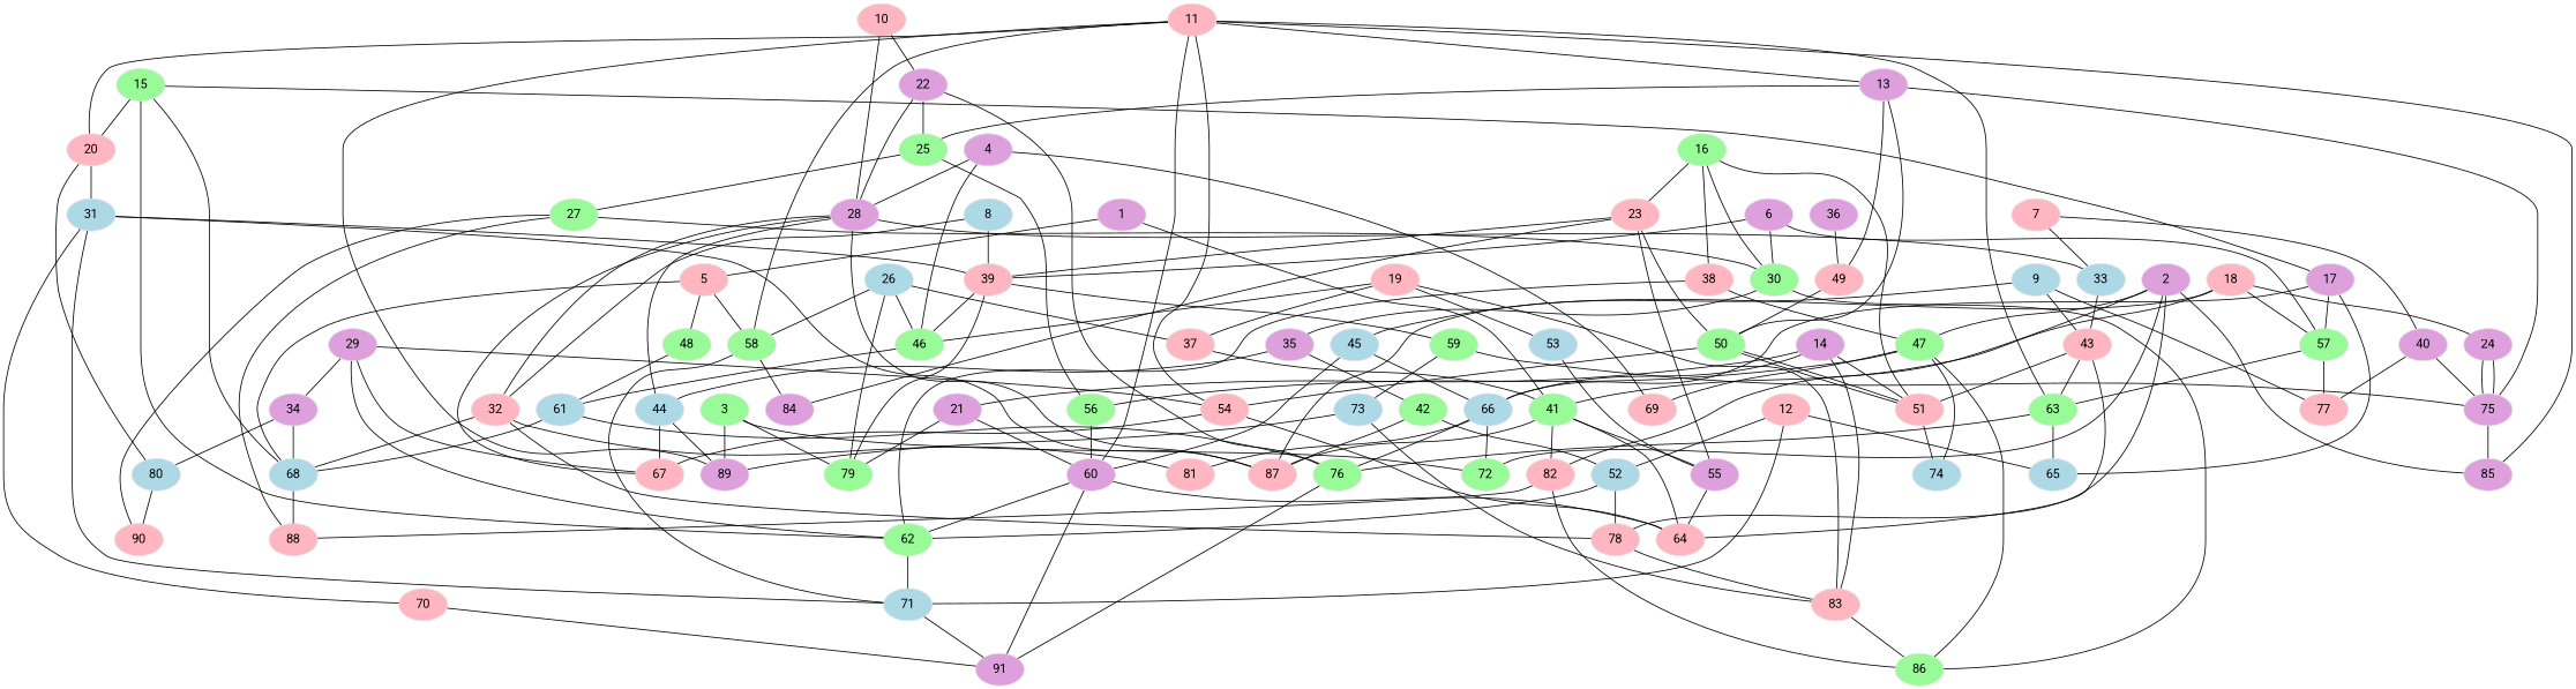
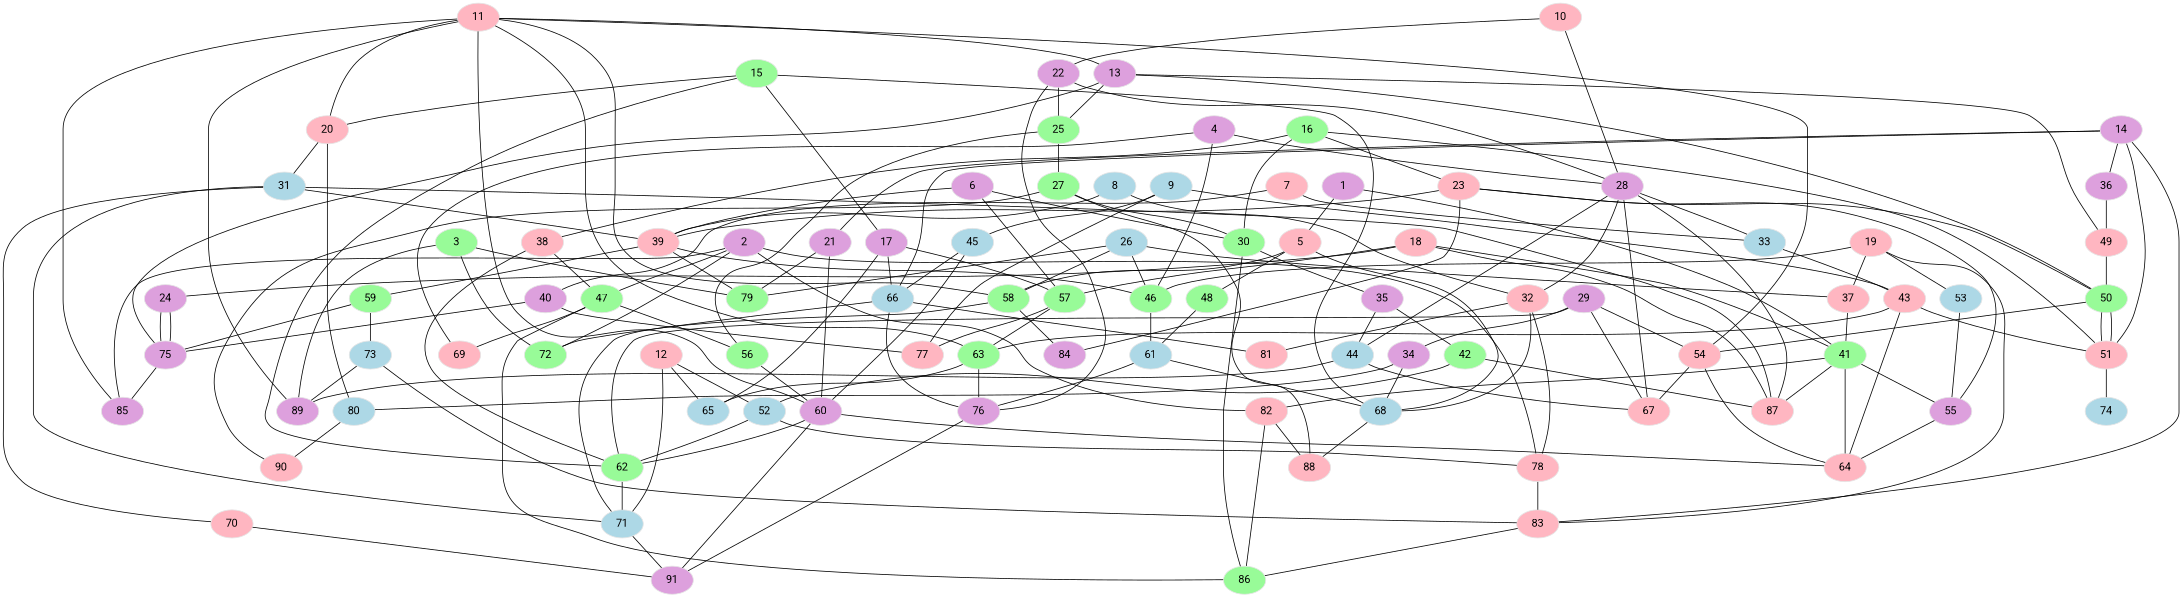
  graph {
    fontname=Roboto
    node [color=gray90 fillcolor=lightpink fontname=Roboto style=filled]
    edge [fontname=Roboto]
    1 [fillcolor=plum]
    5
    41 [fillcolor=palegreen]
    48 [fillcolor=palegreen]
    58 [fillcolor=palegreen]
    68 [fillcolor=lightblue]
    82
    87
    55 [fillcolor=plum]
    64
    2 [fillcolor=plum]
    47 [fillcolor=palegreen]
    72 [fillcolor=palegreen]
    78
    85 [fillcolor=plum]
    69
    56 [fillcolor=palegreen]
    86 [fillcolor=palegreen]
    74 [fillcolor=lightblue]
    83
    88
    3 [fillcolor=palegreen]
    79 [fillcolor=palegreen]
    89 [fillcolor=plum]
    4 [fillcolor=plum]
    28 [fillcolor=plum]
    46 [fillcolor=palegreen]
    33 [fillcolor=lightblue]
    32
    44 [fillcolor=lightblue]
    67
    61 [fillcolor=lightblue]
    71 [fillcolor=lightblue]
    84 [fillcolor=plum]
    6 [fillcolor=plum]
    30 [fillcolor=palegreen]
    39
    57 [fillcolor=palegreen]
    35 [fillcolor=plum]
    59 [fillcolor=palegreen]
    77
    63 [fillcolor=palegreen]
    7
    40 [fillcolor=plum]
    43
    75 [fillcolor=plum]
    8 [fillcolor=lightblue]
    81
    9 [fillcolor=lightblue]
    45 [fillcolor=lightblue]
    51
    60 [fillcolor=plum]
    66 [fillcolor=lightblue]
    10
    22 [fillcolor=plum]
    25 [fillcolor=palegreen]
-   76 [fillcolor=palegreen]
+   76 [fillcolor=plum]
    11
    13 [fillcolor=plum]
    20
    54
    49
    50 [fillcolor=palegreen]
    31 [fillcolor=lightblue]
    80 [fillcolor=lightblue]
    62 [fillcolor=palegreen]
    91 [fillcolor=plum]
    65 [fillcolor=lightblue]
    52 [fillcolor=lightblue]
    12
    27 [fillcolor=palegreen]
    14 [fillcolor=plum]
    21 [fillcolor=plum]
    36 [fillcolor=plum]
    15 [fillcolor=palegreen]
    17 [fillcolor=plum]
    16 [fillcolor=palegreen]
    23
    38
    18
    24 [fillcolor=plum]
    19
    37
    53 [fillcolor=lightblue]
    70
    90
    26 [fillcolor=lightblue]
    29 [fillcolor=plum]
    34 [fillcolor=plum]
    42 [fillcolor=palegreen]
    73 [fillcolor=lightblue]
    1 -- 5
    1 -- 41
    5 -- 48
    5 -- 58
    5 -- 68
    41 -- 82
    41 -- 87
    41 -- 55
    41 -- 64
    48 -- 61
    58 -- 71
    58 -- 84
    68 -- 88
    82 -- 86
    82 -- 88
    55 -- 64
    2 -- 82
    2 -- 47
    2 -- 72
    2 -- 78
    2 -- 85
    47 -- 69
    47 -- 56
    47 -- 86
-   47 -- 74
    78 -- 83
    56 -- 60
    83 -- 86
    3 -- 72
    3 -- 79
    3 -- 89
    4 -- 69
    4 -- 28
    4 -- 46
    28 -- 87
    28 -- 33
    28 -- 32
    28 -- 44
    28 -- 67
    46 -- 61
    33 -- 43
    32 -- 68
    32 -- 78
    32 -- 81
    44 -- 89
    44 -- 67
    61 -- 68
    61 -- 76
    71 -- 91
    6 -- 30
    6 -- 39
    6 -- 57
    30 -- 86
    30 -- 35
    39 -- 79
    39 -- 46
    39 -- 59
    57 -- 77
    57 -- 63
    35 -- 44
    35 -- 42
    59 -- 75
    59 -- 73
    63 -- 76
    63 -- 65
    7 -- 33
    7 -- 40
    40 -- 77
    40 -- 75
    43 -- 64
    43 -- 63
    43 -- 51
    75 -- 85
    8 -- 32
    8 -- 39
    9 -- 77
    9 -- 43
    9 -- 45
    45 -- 60
    45 -- 66
    51 -- 74
    60 -- 64
    60 -- 62
    60 -- 91
    66 -- 72
    66 -- 81
    66 -- 76
    10 -- 28
    10 -- 22
    22 -- 28
    22 -- 25
    22 -- 76
    25 -- 56
    25 -- 27
    76 -- 91
    11 -- 58
    11 -- 85
    11 -- 89
    11 -- 63
    11 -- 60
    11 -- 13
    11 -- 20
    11 -- 54
    13 -- 75
    13 -- 25
    13 -- 49
    13 -- 50
    20 -- 31
    20 -- 80
    54 -- 64
    54 -- 67
    49 -- 50
    50 -- 51
    50 -- 51
    50 -- 54
    31 -- 87
    31 -- 71
    31 -- 39
    31 -- 70
    80 -- 90
    62 -- 71
    52 -- 78
    52 -- 62
    12 -- 71
    12 -- 65
    12 -- 52
    27 -- 88
    27 -- 30
    27 -- 90
    14 -- 83
    14 -- 51
    14 -- 66
    14 -- 21
+   14 -- 36
    21 -- 79
    21 -- 60
    36 -- 49
    15 -- 68
    15 -- 20
    15 -- 62
    15 -- 17
    17 -- 57
    17 -- 66
    17 -- 65
    16 -- 30
    16 -- 51
    16 -- 23
    16 -- 38
    23 -- 55
    23 -- 84
    23 -- 39
    23 -- 50
    38 -- 47
    38 -- 62
    18 -- 41
    18 -- 87
    18 -- 57
    18 -- 24
    24 -- 75
    24 -- 75
    19 -- 83
    19 -- 46
    19 -- 37
    19 -- 53
    37 -- 41
    53 -- 55
    70 -- 91
    26 -- 58
    26 -- 79
    26 -- 46
    26 -- 37
    29 -- 67
    29 -- 54
    29 -- 62
    29 -- 34
    34 -- 68
    34 -- 80
    42 -- 87
    42 -- 52
    73 -- 83
    73 -- 89
  }
